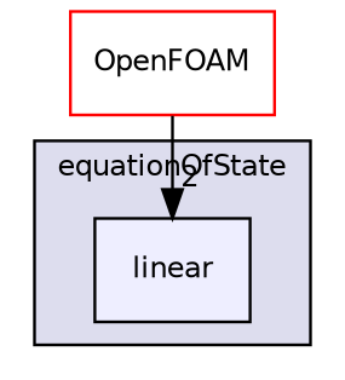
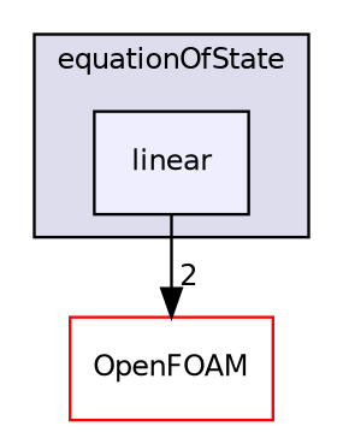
  digraph {
    compound=true
    node [fontname=Helvetica fontsize=10 shape=box]
    n1 [fillcolor="#eeeeff" label=linear pencolor=black style=filled]
    n2 [color=red label=OpenFOAM]
    subgraph cluster_1 {
      bgcolor="#ddddee"
      fontname=Helvetica
      fontsize=10
      label=equationOfState
      pencolor=black
      n1
    }
-   n2 -> n1 [headlabel=2 labeldistance=1.5 labelfontname=Helvetica labelfontsize=10]
+   n1 -> n2 [headlabel=2 labeldistance=1.5 labelfontname=Helvetica labelfontsize=10]
  }
